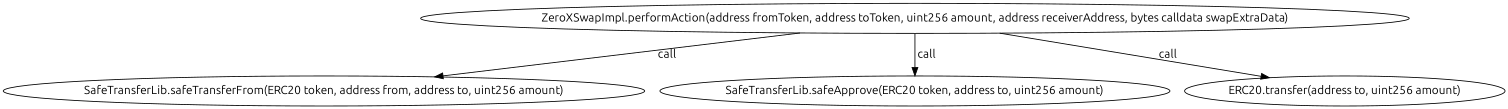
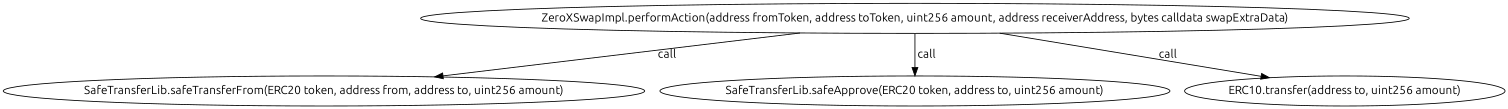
  digraph {
    fontname=Ubuntu
    node [fontname=Ubuntu]
    edge [fontname=Ubuntu]
    "ZeroXSwapImpl.performAction(address fromToken, address toToken, uint256 amount, address receiverAddress, bytes calldata swapExtraData)" [height=0.5 width=15.807]
    "SafeTransferLib.safeTransferFrom(ERC20 token, address from, address to, uint256 amount)" [height=0.5 width=10.251]
    "SafeTransferLib.safeApprove(ERC20 token, address to, uint256 amount)" [height=0.5 width=8.1727]
-   "ERC20.transfer(address to, uint256 amount)" [height=0.5 width=5.0668]
+   "ERC20.transfer(address to, uint256 amount)" [height=0.5 width=5.0668 label="ERC10.transfer(address to, uint256 amount)"]
    "ZeroXSwapImpl.performAction(address fromToken, address toToken, uint256 amount, address receiverAddress, bytes calldata swapExtraData)" -> "SafeTransferLib.safeTransferFrom(ERC20 token, address from, address to, uint256 amount)" [label=" call"]
    "ZeroXSwapImpl.performAction(address fromToken, address toToken, uint256 amount, address receiverAddress, bytes calldata swapExtraData)" -> "SafeTransferLib.safeApprove(ERC20 token, address to, uint256 amount)" [label=" call"]
    "ZeroXSwapImpl.performAction(address fromToken, address toToken, uint256 amount, address receiverAddress, bytes calldata swapExtraData)" -> "ERC20.transfer(address to, uint256 amount)" [label=" call"]
  }
